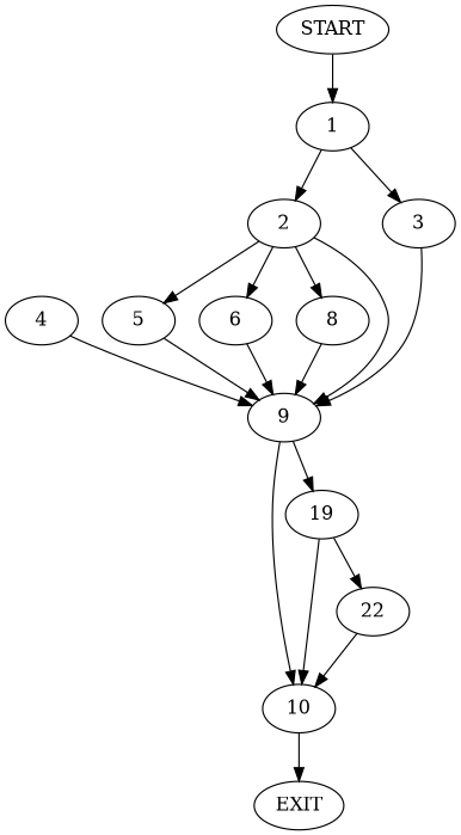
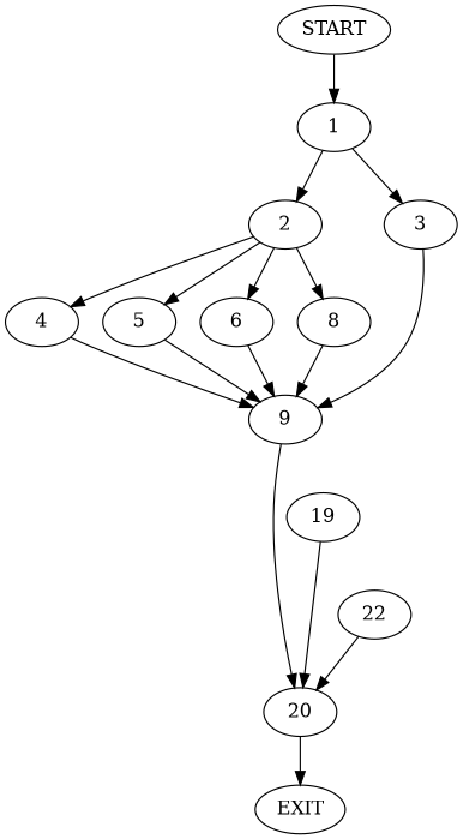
  digraph {
    n1 [label=START]
    1
    2
    3
    n5 [label=EXIT]
    4
    5
    6
    8
    9
-   10
+   10 [label=20]
    n12 [label=19]
    n13 [label=22]
    n1 -> 1
    1 -> 2
    1 -> 3
-   2 -> 9
+   2 -> 4
    2 -> 5
    2 -> 6
    2 -> 8
    3 -> 9
    4 -> 9
    5 -> 9
    6 -> 9
    8 -> 9
    9 -> 10
-   9 -> n12
    10 -> n5
    n12 -> 10
-   n12 -> n13
    n13 -> 10
  }
